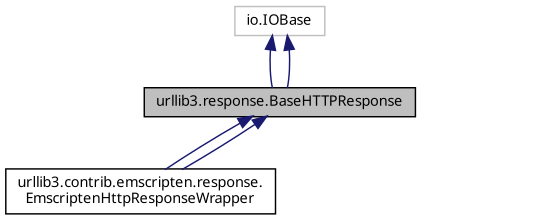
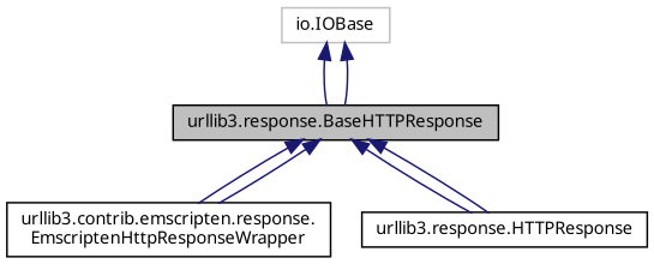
  digraph {
    fontname="Noto Sans"
    rankdir=TB
    node [color=black fillcolor=white fontname="Noto Sans" fontsize=10 shape=record style=filled]
    edge [color=midnightblue dir=back fontname="Noto Sans" fontsize=10 labelfontname=Helvetica labelfontsize=10 style=solid]
    n1 [fillcolor=grey75 fontcolor=black height=0.2 label="urllib3.response.BaseHTTPResponse" width=0.4]
    n2 [height=0.2 label="urllib3.contrib.emscripten.response.\lEmscriptenHttpResponseWrapper" width=0.4]
+   n3 [height=0.2 label="urllib3.response.HTTPResponse" width=0.4]
    n4 [color=grey75 height=0.2 label="io.IOBase" width=0.4]
    n1 -> n2
    n1 -> n2
+   n1 -> n3
+   n1 -> n3
    n4 -> n1
    n4 -> n1
  }
